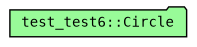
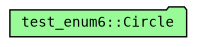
  digraph {
    rankdir=LR
    fontname="DejaVu Sans Mono"
-   n1 [color=black fillcolor=palegreen fontname="DejaVu Sans Mono" fontsize=10 height=0.2 label="test_test6::Circle" shape=folder style=filled width=0.4]
+   n1 [color=black fillcolor=palegreen fontname="DejaVu Sans Mono" fontsize=10 height=0.2 label="test_enum6::Circle" shape=folder style=filled width=0.4]
  }
